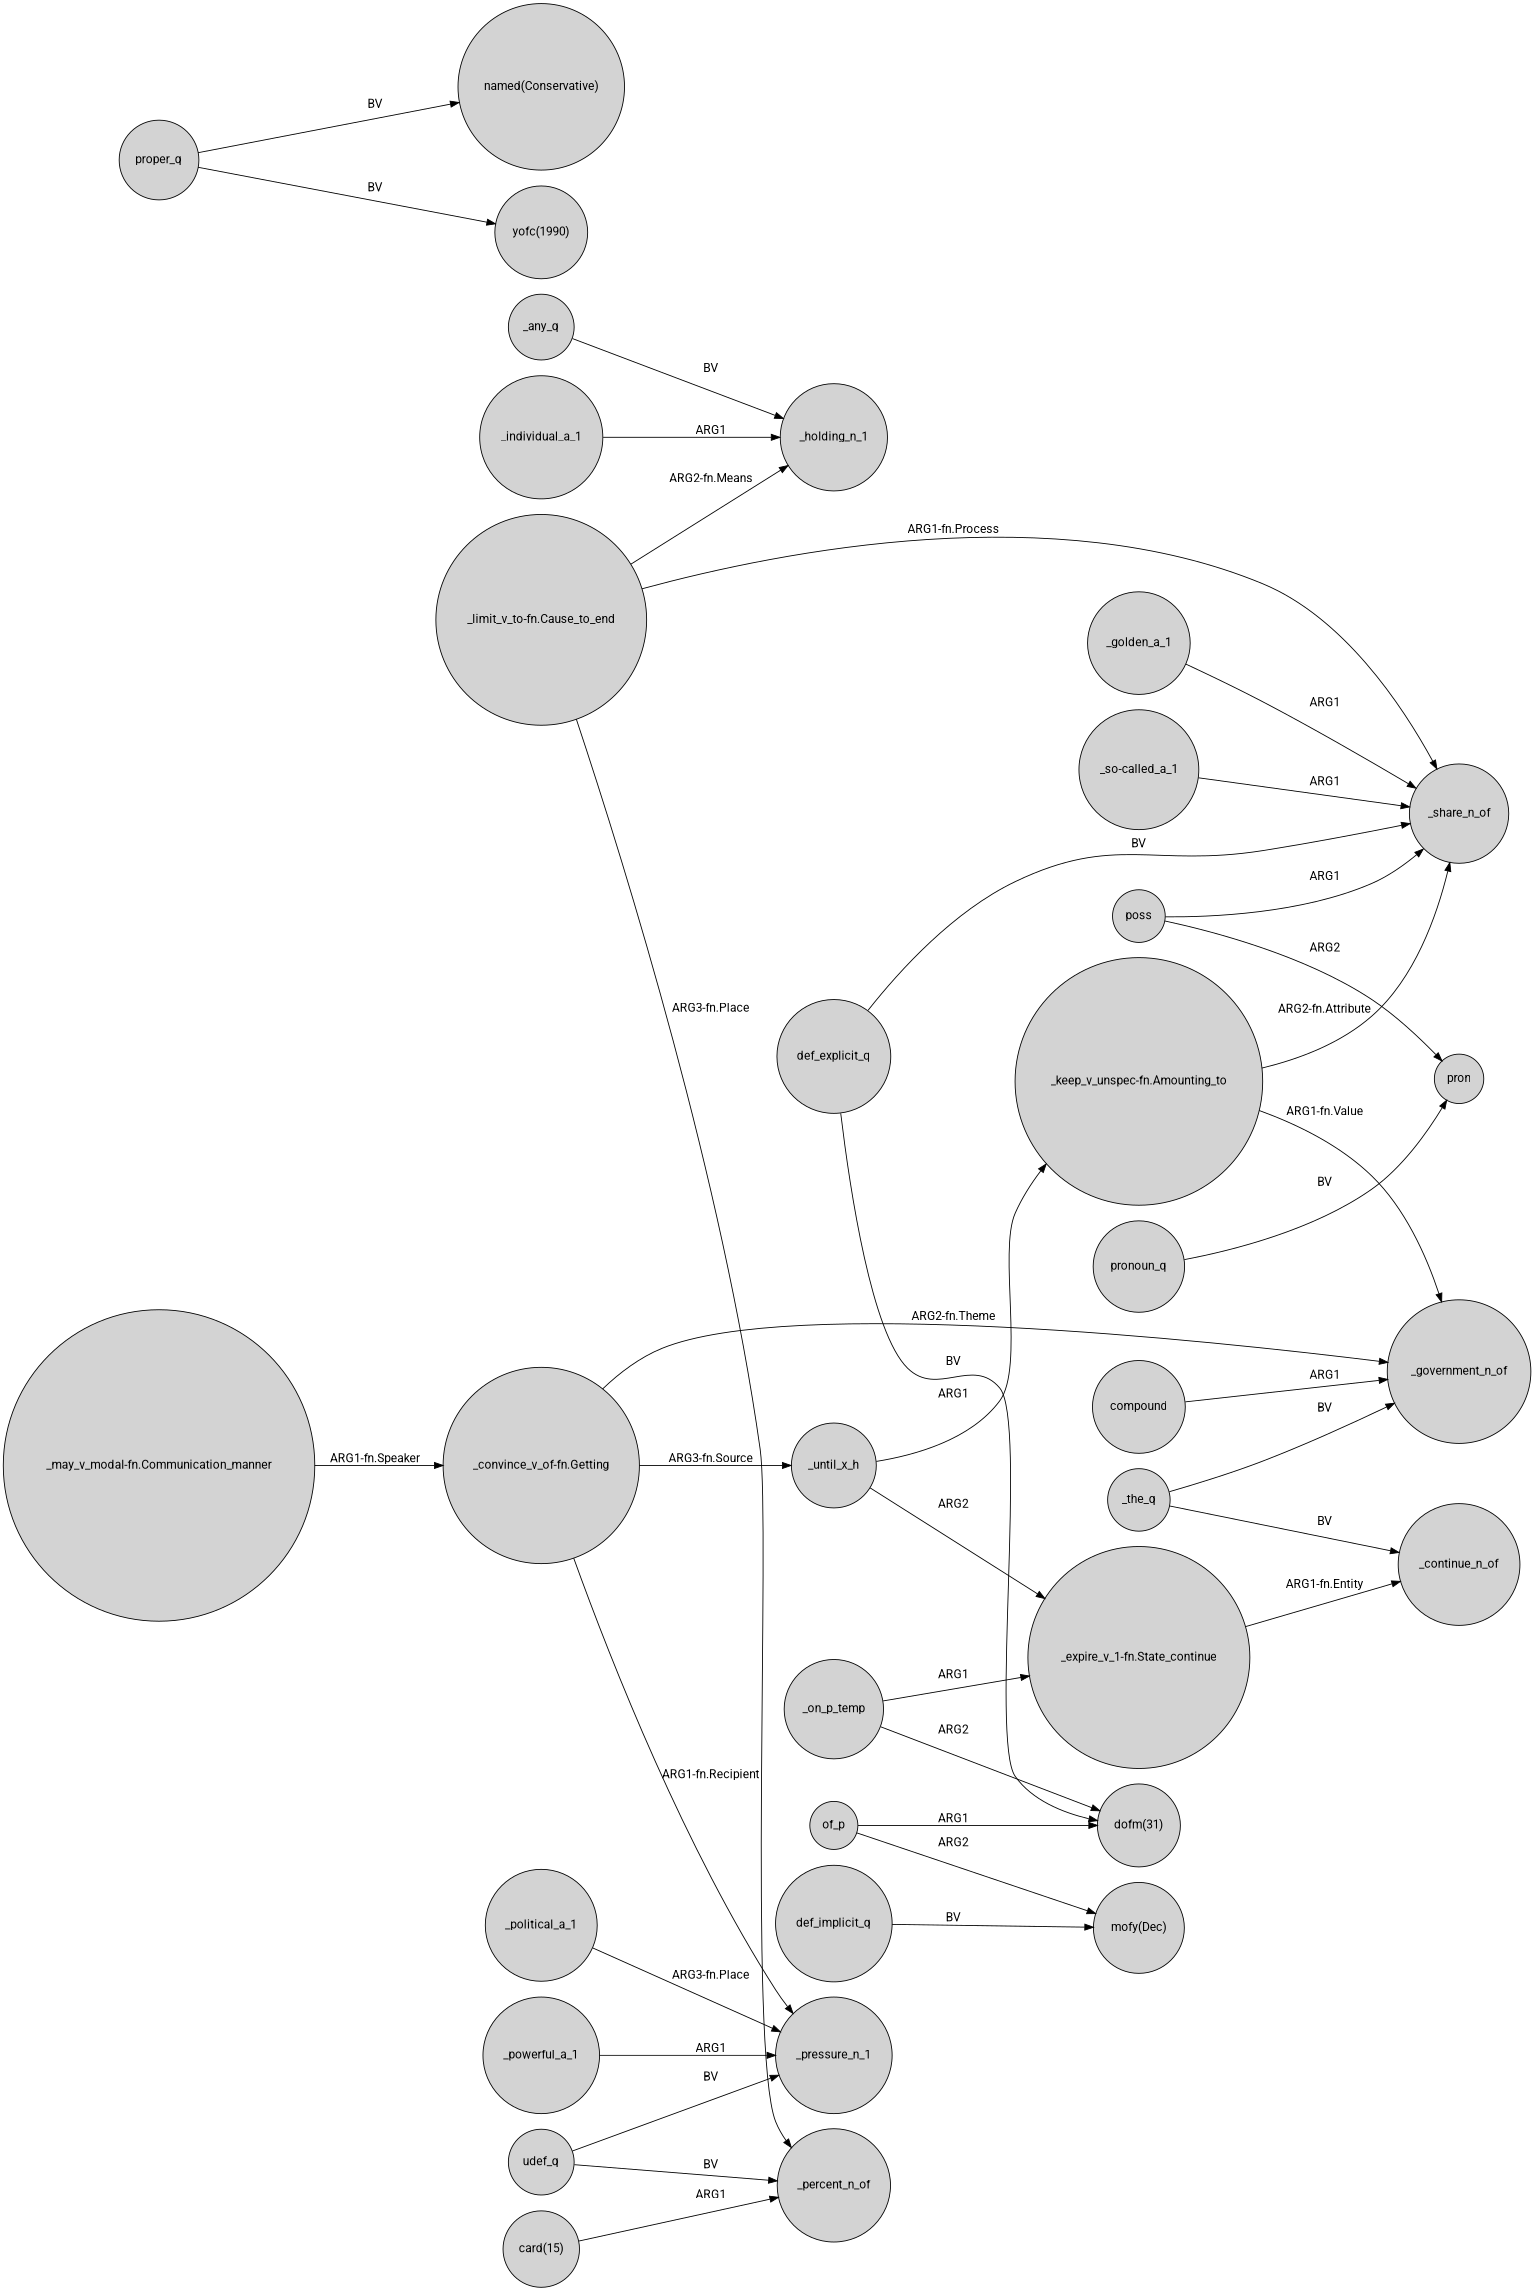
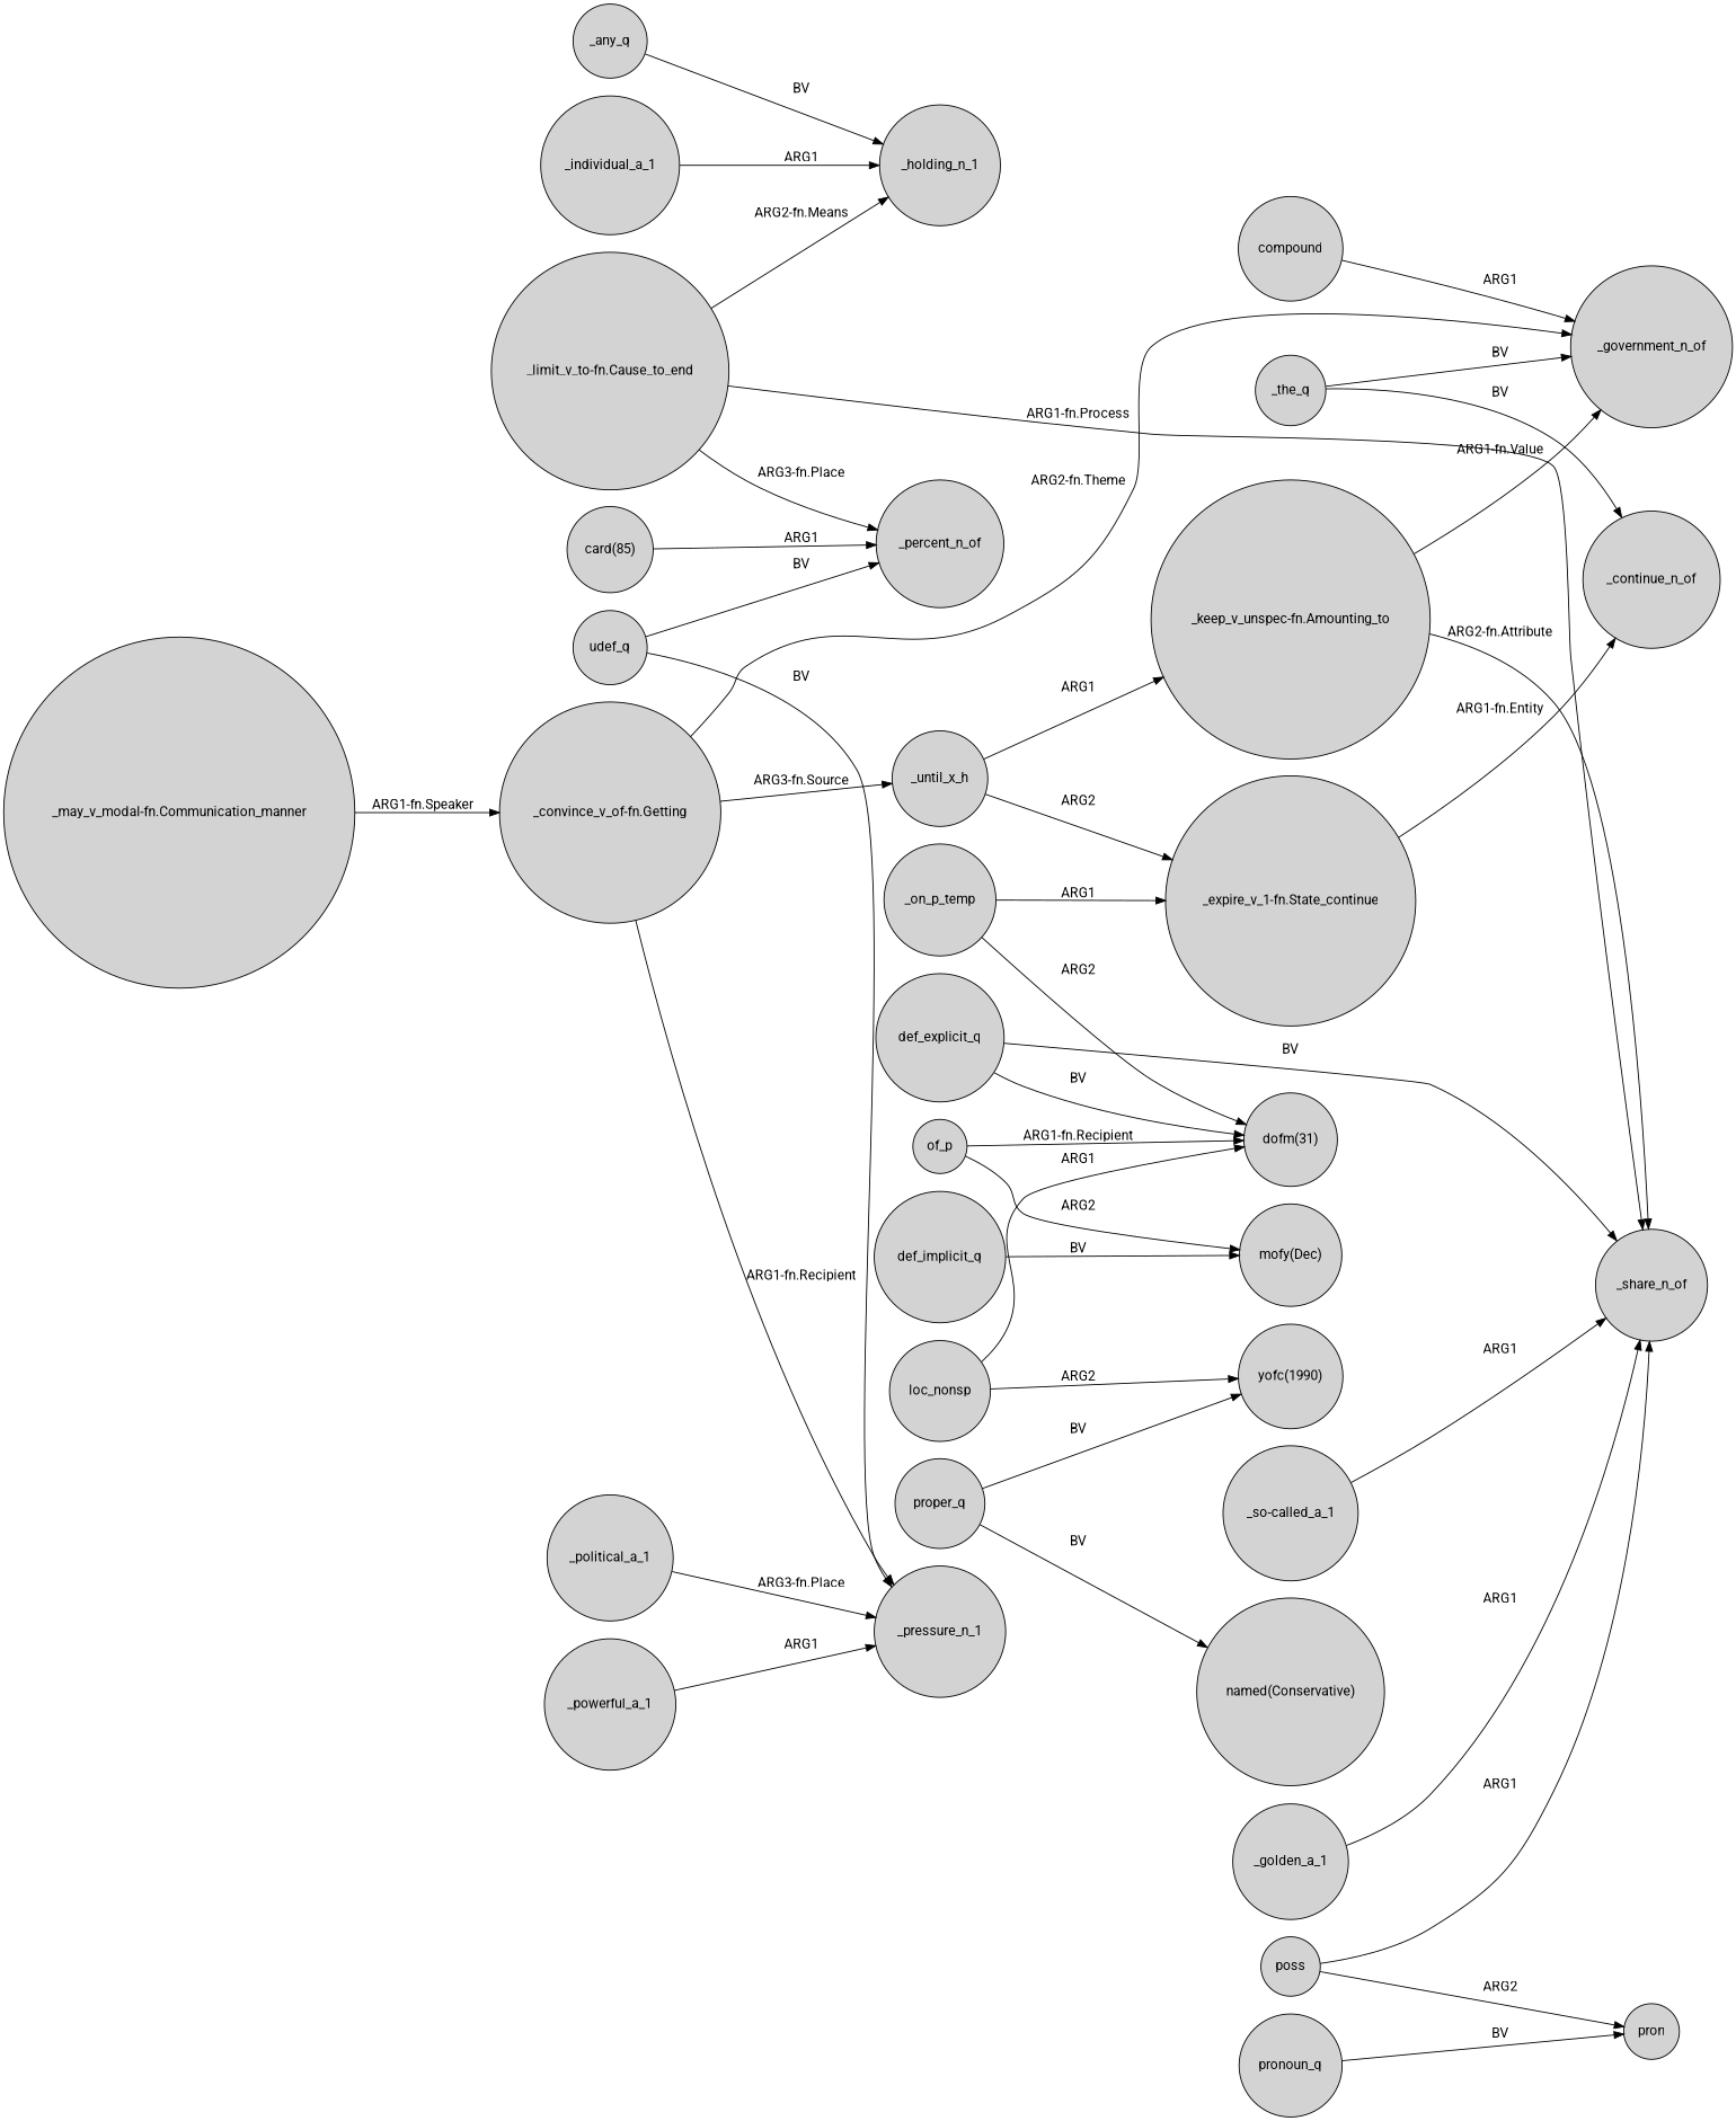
  digraph {
    fontname=Roboto
    rankdir=LR
    node [fontname=Roboto shape=circle style=filled]
    edge [fontname=Roboto]
    _any_q
    _holding_n_1
    proper_q
    "named(Conservative)"
    "yofc(1990)"
    "_so-called_a_1"
    _share_n_of
    "_convince_v_of-fn.Getting"
    _government_n_of
    _until_x_h
    _pressure_n_1
    "_keep_v_unspec-fn.Amounting_to"
    "_expire_v_1-fn.State_continue"
    n14 [label=_continue_n_of]
    compound
    def_explicit_q
    "dofm(31)"
    _the_q
    _on_p_temp
    of_p
    "mofy(Dec)"
    _powerful_a_1
    udef_q
    _percent_n_of
    "_may_v_modal-fn.Communication_manner"
    pronoun_q
    pron
    poss
    _golden_a_1
    _individual_a_1
    "_limit_v_to-fn.Cause_to_end"
    _political_a_1
-   "card(15)"
+   "card(15)" [label="card(85)"]
+   loc_nonsp
    def_implicit_q
    _any_q -> _holding_n_1 [label=BV]
    proper_q -> "named(Conservative)" [label=BV]
    proper_q -> "yofc(1990)" [label=BV]
    "_so-called_a_1" -> _share_n_of [label=ARG1]
    "_convince_v_of-fn.Getting" -> _government_n_of [label="ARG2-fn.Theme"]
    "_convince_v_of-fn.Getting" -> _until_x_h [label="ARG3-fn.Source"]
    "_convince_v_of-fn.Getting" -> _pressure_n_1 [label="ARG1-fn.Recipient"]
    _until_x_h -> "_keep_v_unspec-fn.Amounting_to" [label=ARG1]
    _until_x_h -> "_expire_v_1-fn.State_continue" [label=ARG2]
    "_keep_v_unspec-fn.Amounting_to" -> _share_n_of [label="ARG2-fn.Attribute"]
    "_keep_v_unspec-fn.Amounting_to" -> _government_n_of [label="ARG1-fn.Value"]
    "_expire_v_1-fn.State_continue" -> n14 [label="ARG1-fn.Entity"]
    compound -> _government_n_of [label=ARG1]
    def_explicit_q -> _share_n_of [label=BV]
    def_explicit_q -> "dofm(31)" [label=BV]
    _the_q -> _government_n_of [label=BV]
    _the_q -> n14 [label=BV]
    _on_p_temp -> "_expire_v_1-fn.State_continue" [label=ARG1]
    _on_p_temp -> "dofm(31)" [label=ARG2]
-   of_p -> "dofm(31)" [label=ARG1]
+   of_p -> "dofm(31)" [label="ARG1-fn.Recipient"]
    of_p -> "mofy(Dec)" [label=ARG2]
    _powerful_a_1 -> _pressure_n_1 [label=ARG1]
    udef_q -> _pressure_n_1 [label=BV]
    udef_q -> _percent_n_of [label=BV]
    "_may_v_modal-fn.Communication_manner" -> "_convince_v_of-fn.Getting" [label="ARG1-fn.Speaker"]
    pronoun_q -> pron [label=BV]
    poss -> _share_n_of [label=ARG1]
    poss -> pron [label=ARG2]
    _golden_a_1 -> _share_n_of [label=ARG1]
    _individual_a_1 -> _holding_n_1 [label=ARG1]
    "_limit_v_to-fn.Cause_to_end" -> _holding_n_1 [label="ARG2-fn.Means"]
    "_limit_v_to-fn.Cause_to_end" -> _share_n_of [label="ARG1-fn.Process"]
    "_limit_v_to-fn.Cause_to_end" -> _percent_n_of [label="ARG3-fn.Place"]
    _political_a_1 -> _pressure_n_1 [label="ARG3-fn.Place"]
    "card(15)" -> _percent_n_of [label=ARG1]
+   loc_nonsp -> "yofc(1990)" [label=ARG2]
+   loc_nonsp -> "dofm(31)" [label=ARG1]
    def_implicit_q -> "mofy(Dec)" [label=BV]
  }
